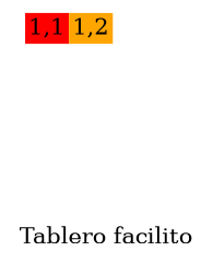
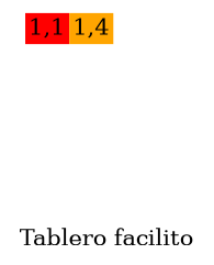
  digraph {
    label="Tablero facilito"
-   n1 [label=< <table border="0" cellborder="0" cellspacing="0" width="100%" height="100%"> <tr> <td bgcolor="Red" width="1" height="1">1,1</td> <td bgcolor="Orange" width="1" height="1">1,2</td> </tr> </table>> shape=plaintext]
+   n1 [label=< <table border="0" cellborder="0" cellspacing="0" width="100%" height="100%"> <tr> <td bgcolor="Red" width="1" height="1">1,1</td> <td bgcolor="Orange" width="1" height="1">1,4</td> </tr> </table>> shape=plaintext]
  }
